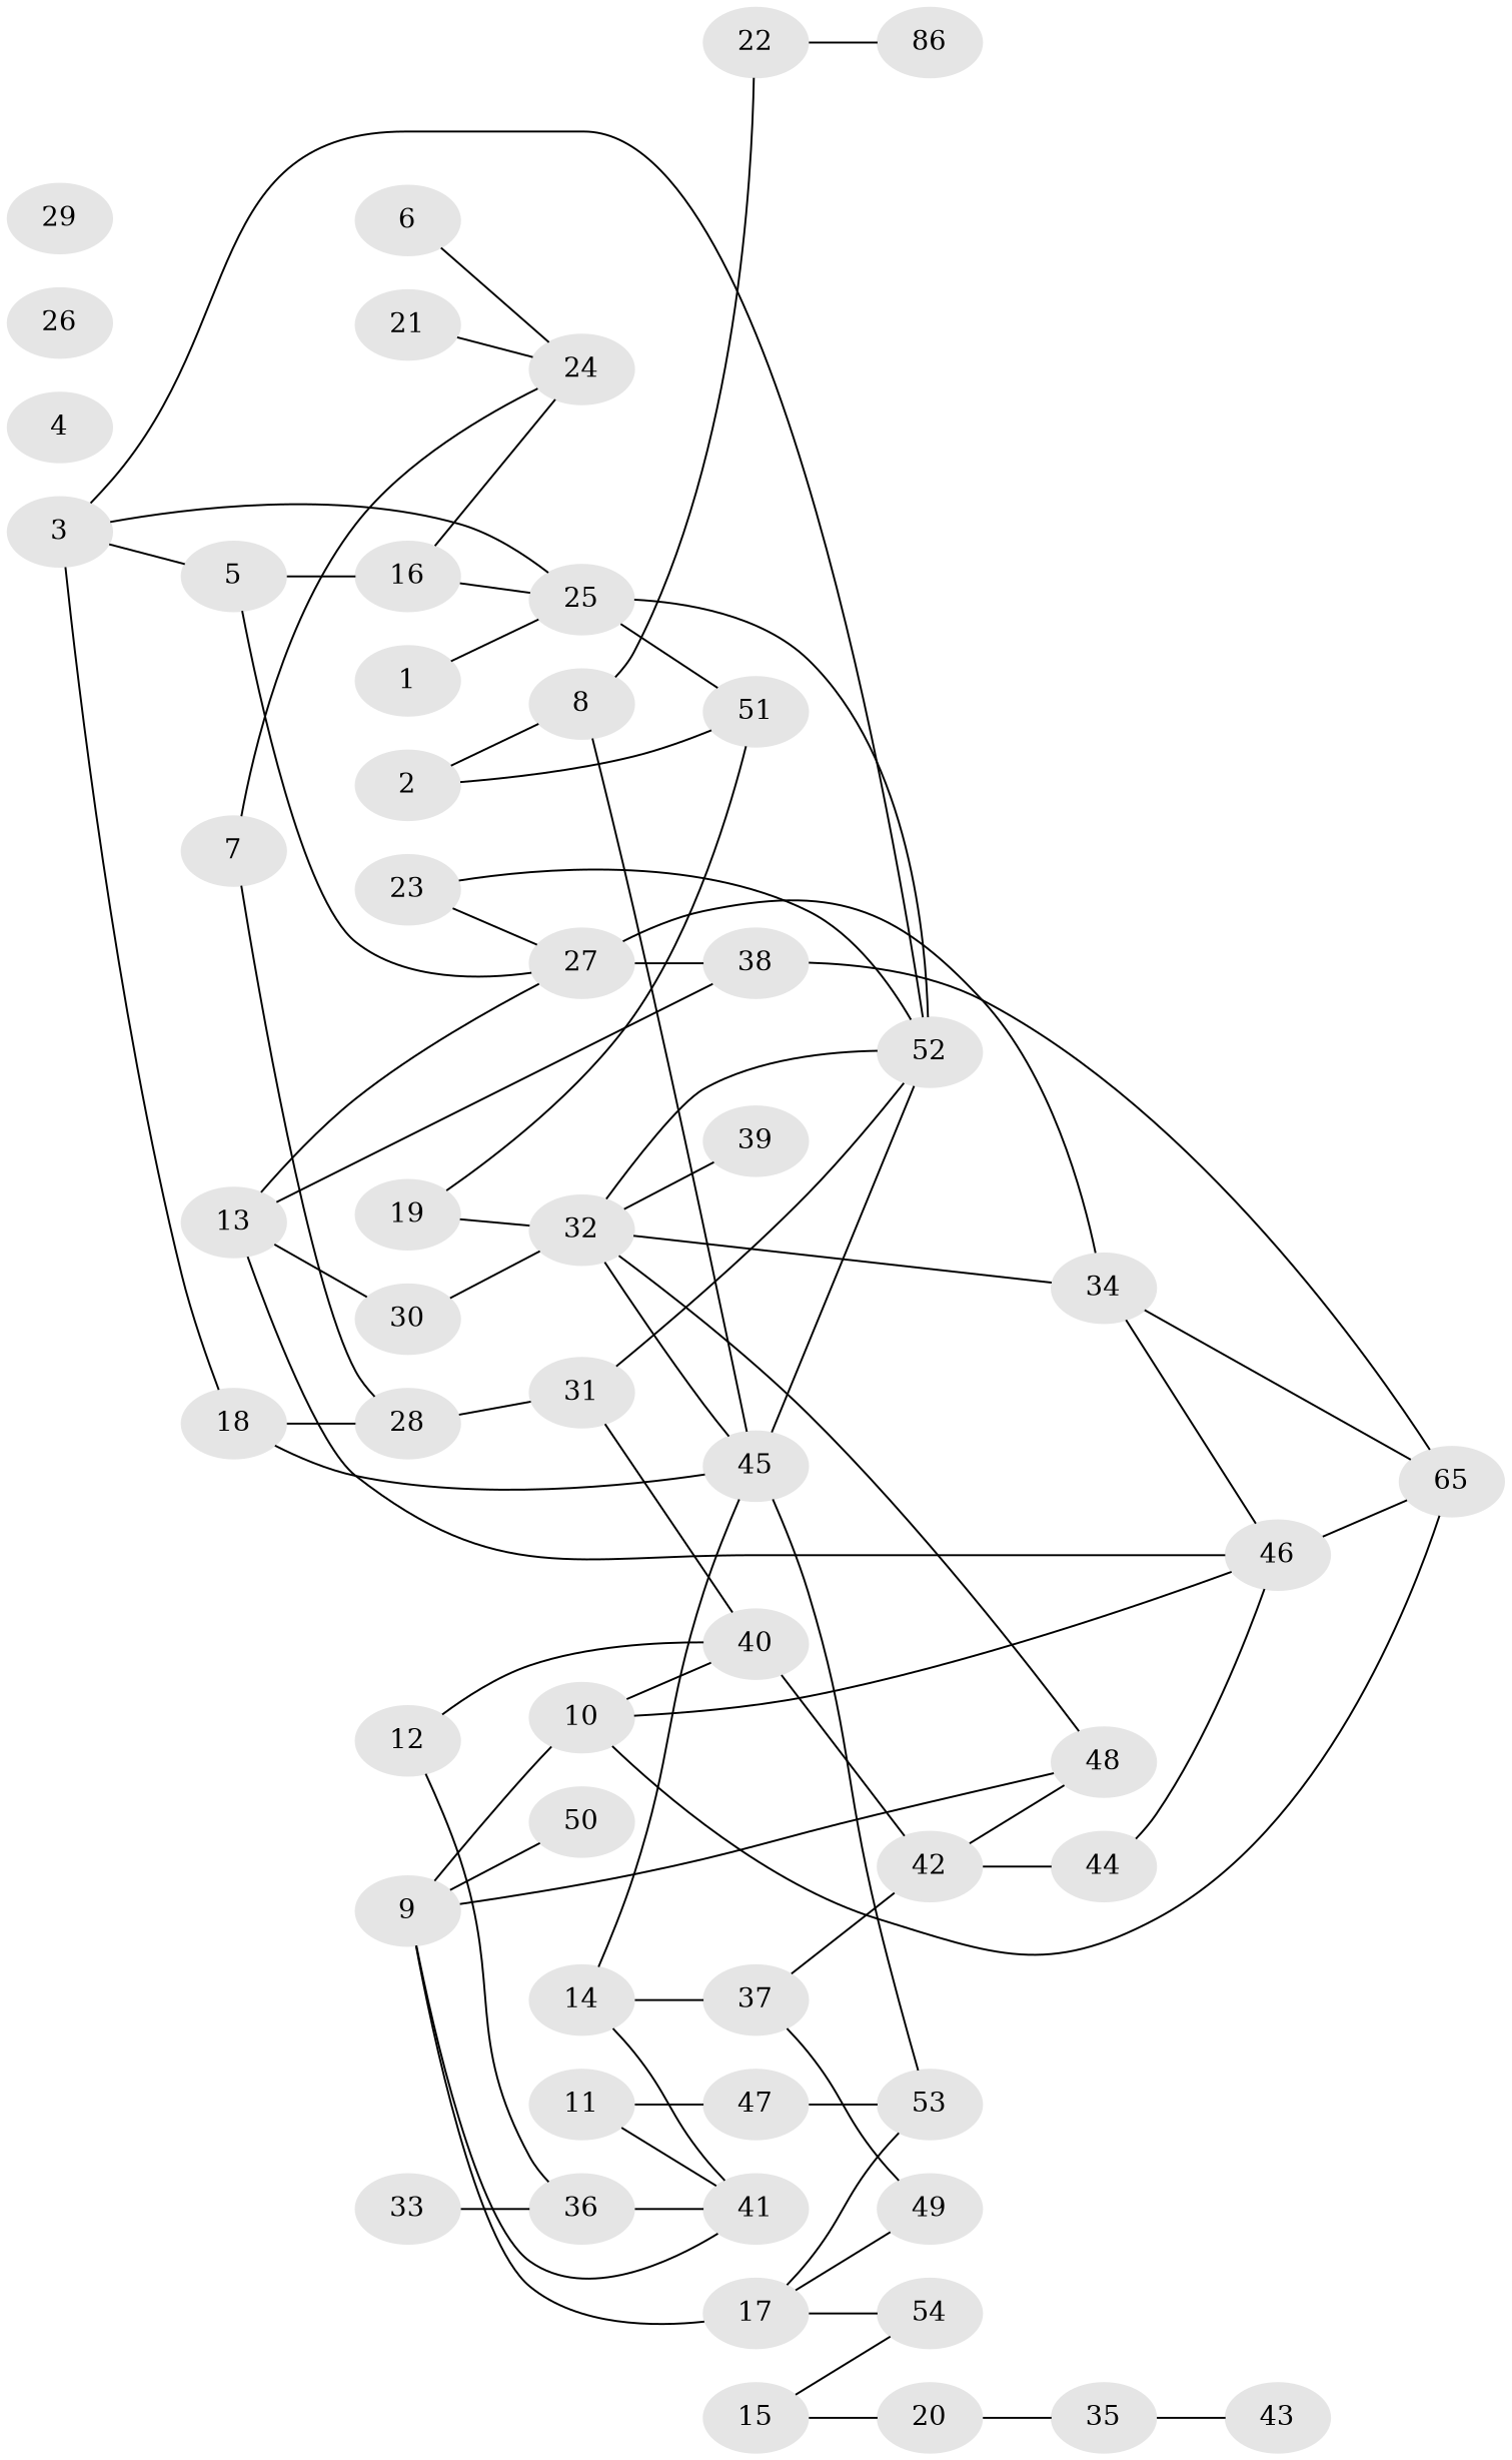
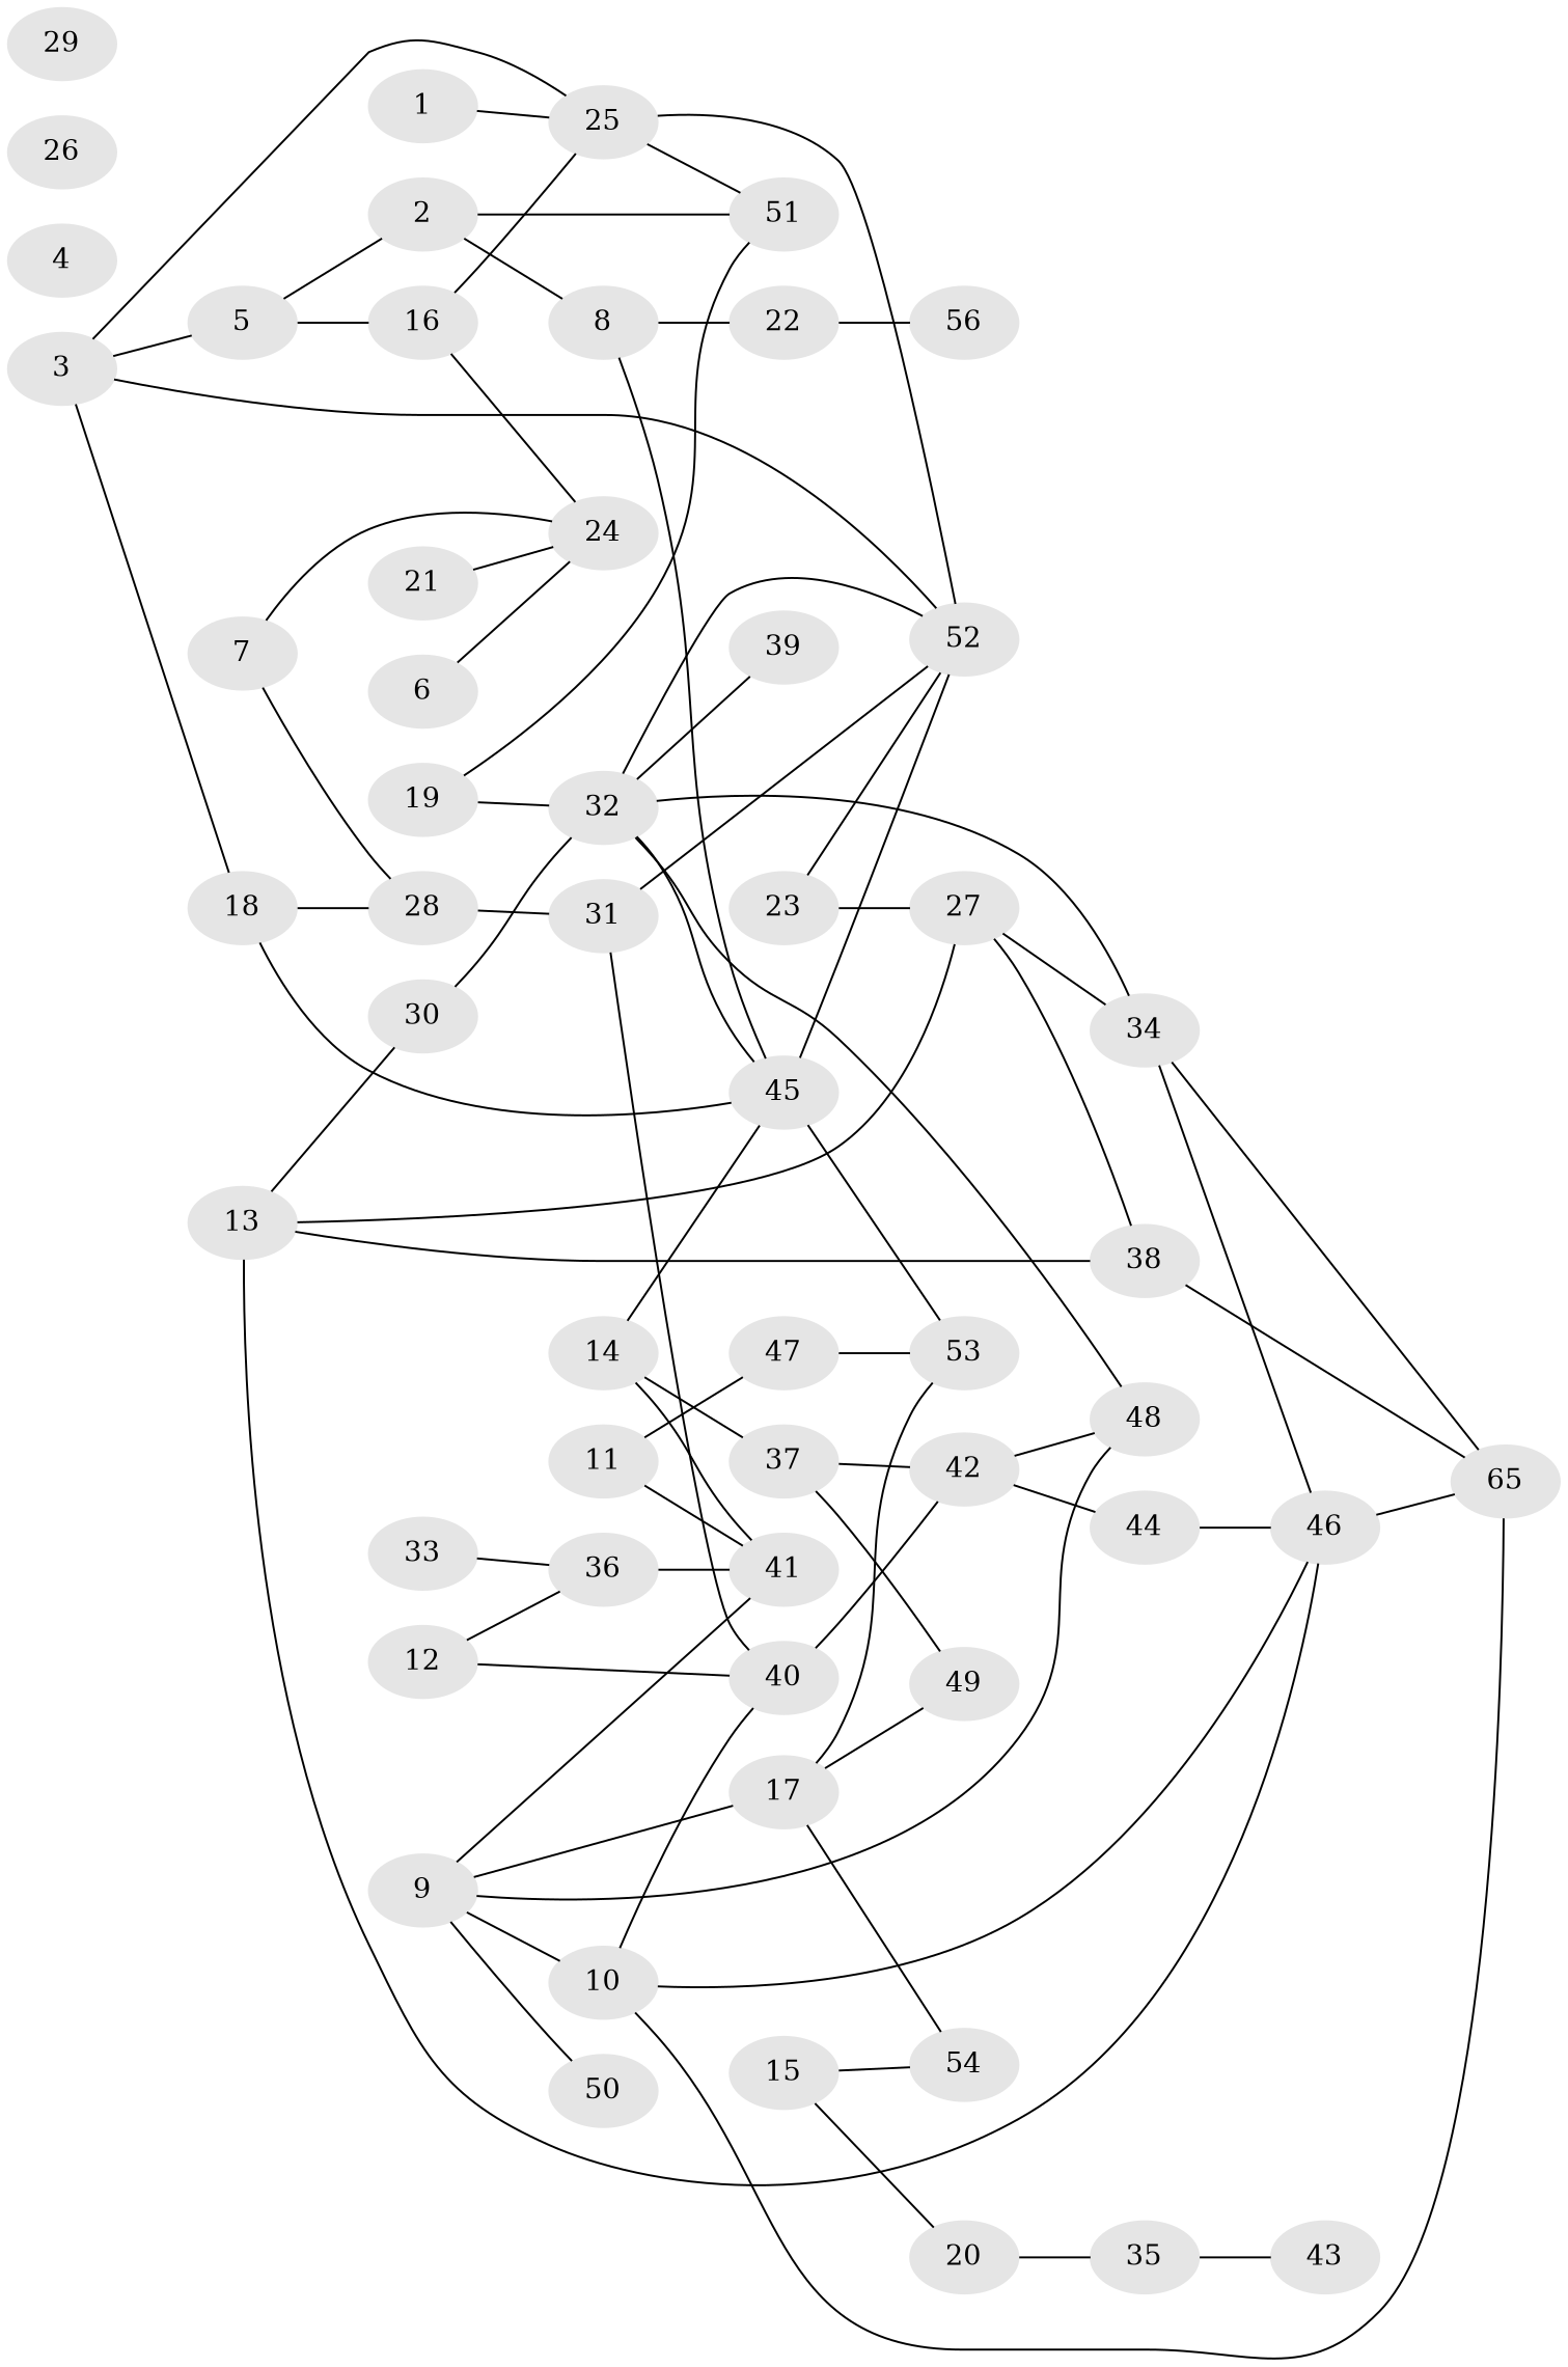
  graph {
    rankdir=LR
    node [color=gray90 style=filled]
    1
    25
    51
    52
    2
    8
    22
    45
    3
    5
    18
    16
    27
    28
    4
    24
    38
    34
    6
    7
    31
-   56 [label=86]
+   56
    53
    9
    10
    41
    48
    50
    17
    40
    46
    n32 [label=65]
    11
    47
    19
    32
    42
    12
    36
    13
    30
    14
    37
    49
    15
    20
    54
    35
    39
    43
    21
    23
    26
    29
    33
    44
    1 -- 25
    25 -- 51
    25 -- 52
    2 -- 51
    2 -- 8
    8 -- 22
    8 -- 45
    22 -- 56
    45 -- 52
    45 -- 53
    3 -- 25
    3 -- 52
    3 -- 5
    3 -- 18
    5 -- 16
-   5 -- 27
+   5 -- 2
    18 -- 45
    18 -- 28
    16 -- 25
    16 -- 24
    27 -- 38
    27 -- 34
    28 -- 31
    38 -- n32
    34 -- 46
    34 -- n32
    6 -- 24
    7 -- 28
    7 -- 24
    31 -- 52
    31 -- 40
    9 -- 10
    9 -- 41
    9 -- 48
    9 -- 50
    9 -- 17
    10 -- 40
    10 -- 46
    10 -- n32
    17 -- 53
    17 -- 49
    17 -- 54
    40 -- 42
    46 -- n32
    11 -- 41
    11 -- 47
    47 -- 53
    19 -- 51
    19 -- 32
    32 -- 52
    32 -- 45
    32 -- 34
    32 -- 48
    32 -- 39
    42 -- 48
    42 -- 44
    12 -- 40
    12 -- 36
    36 -- 41
    13 -- 27
    13 -- 38
    13 -- 46
    13 -- 30
    30 -- 32
    14 -- 45
    14 -- 41
    14 -- 37
    37 -- 42
    37 -- 49
    15 -- 20
    15 -- 54
    20 -- 35
    35 -- 43
    21 -- 24
    23 -- 52
    23 -- 27
    33 -- 36
    44 -- 46
  }
